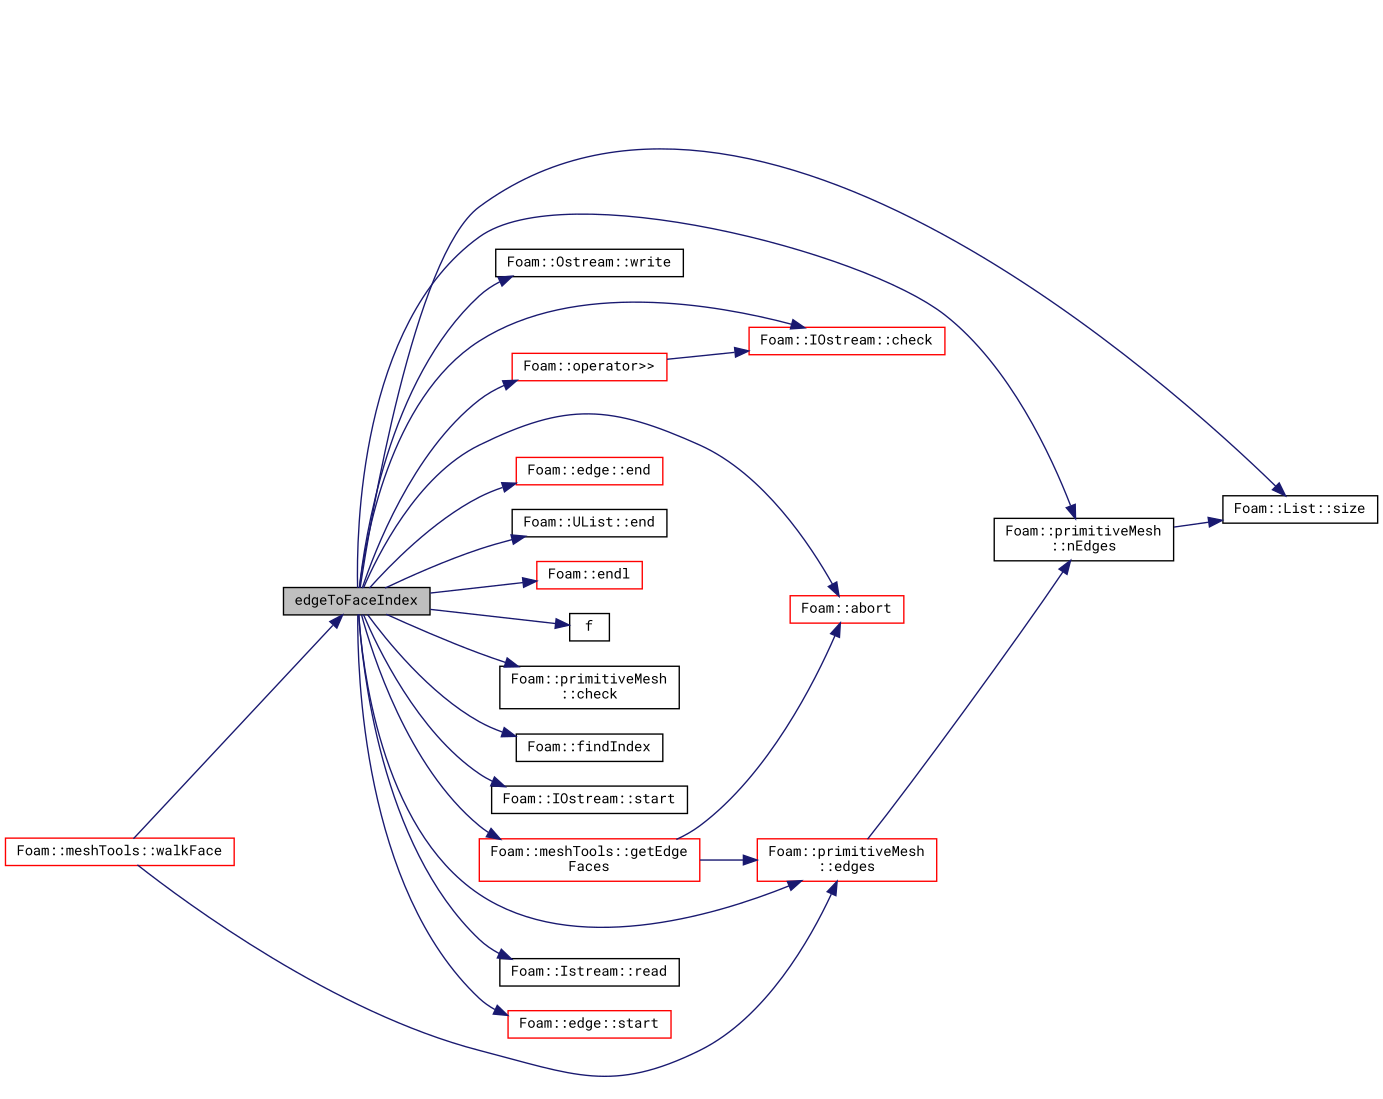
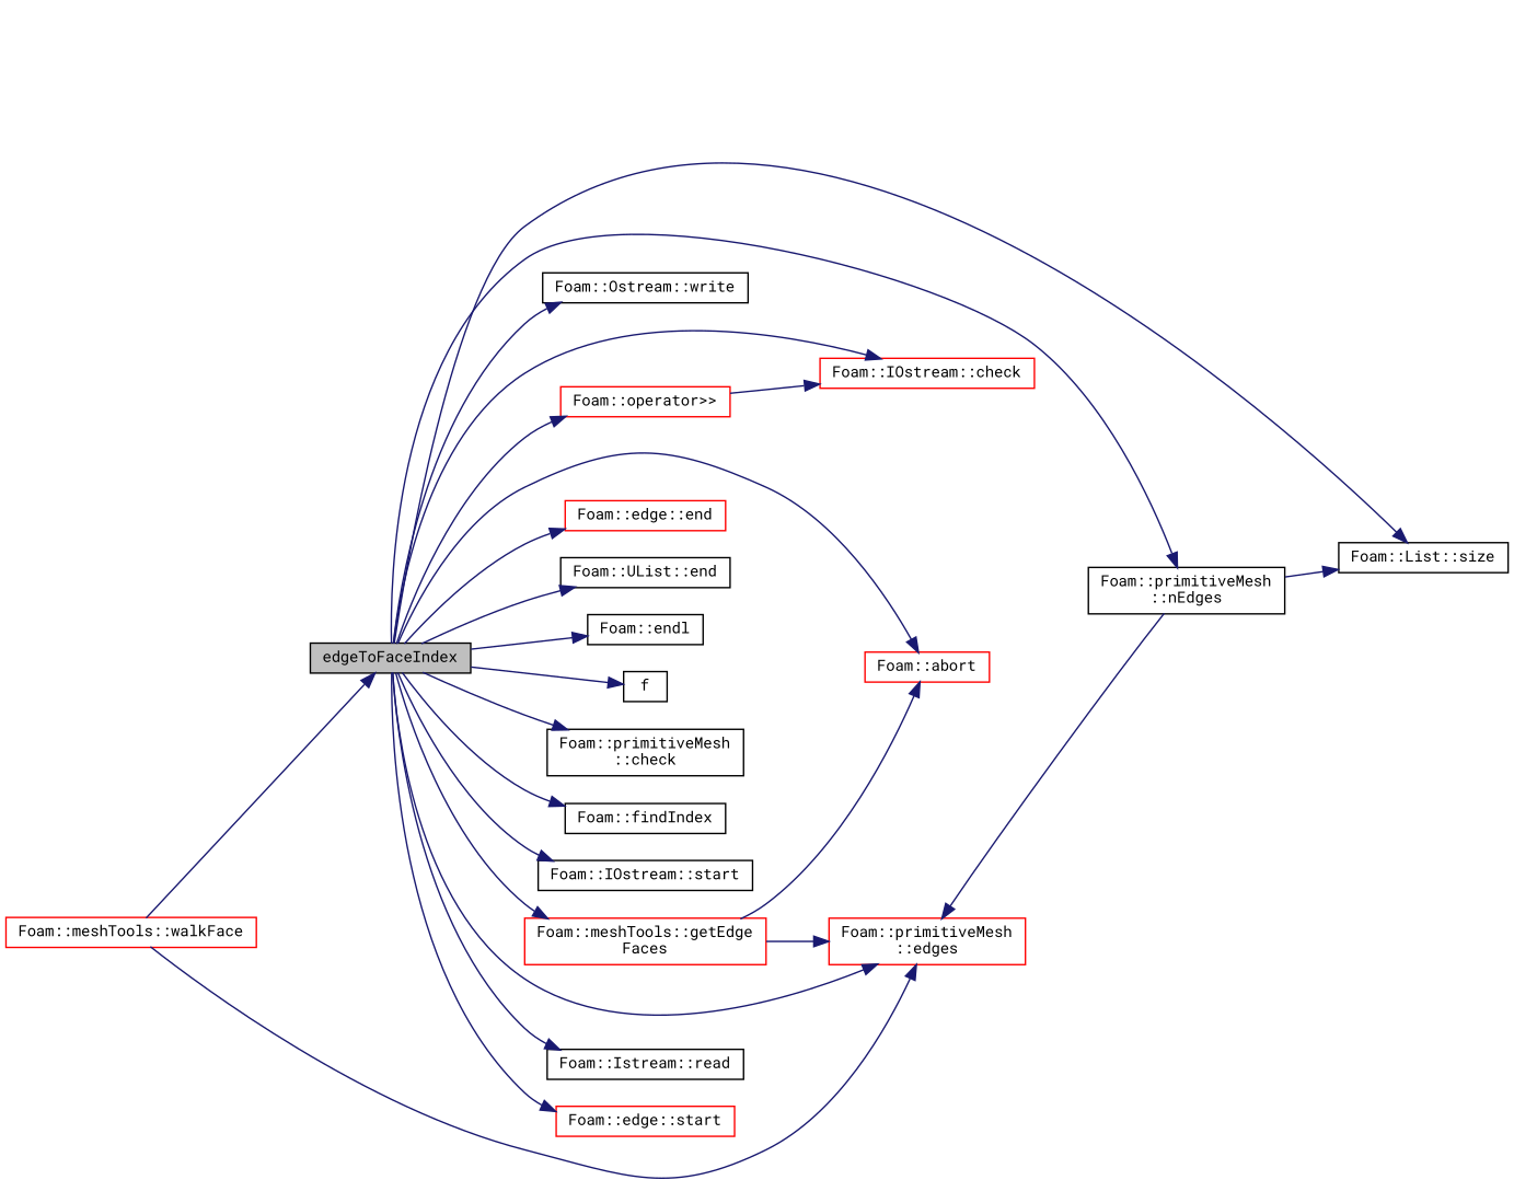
  digraph {
    fontname="Roboto Mono"
    rankdir=LR
    node [color=black fontname="Roboto Mono" fontsize=10 shape=record]
    edge [color=midnightblue fontname="Roboto Mono" fontsize=10 labelfontname=FreeSans labelfontsize=10 style=solid]
    n1 [fillcolor=grey75 fontcolor=black height=0.2 label=edgeToFaceIndex style=filled width=0.4]
    n2 [color=red height=0.2 label="Foam::abort" width=0.4]
    n3 [color=red height=0.2 label="Foam::IOstream::check" width=0.4]
    n4 [color=red height=0.2 label="Foam::primitiveMesh\l::edges" width=0.4]
    n5 [color=red height=0.2 label="Foam::edge::end" width=0.4]
    n6 [height=0.2 label="Foam::UList::end" width=0.4]
-   n7 [color=red height=0.2 label="Foam::endl" width=0.4]
+   n7 [height=0.2 label="Foam::endl" width=0.4]
    n8 [height=0.2 label=f width=0.4]
    n9 [height=0.2 label="Foam::primitiveMesh\l::check" width=0.4]
    n10 [height=0.2 label="Foam::findIndex" width=0.4]
    n11 [height=0.2 label="Foam::IOstream::start" width=0.4]
    n12 [color=red height=0.2 label="Foam::meshTools::getEdge\lFaces" width=0.4]
    n13 [height=0.2 label="Foam::primitiveMesh\l::nEdges" width=0.4]
    n14 [height=0.2 label="Foam::List::size" width=0.4]
    n15 [color=red height=0.2 label="Foam::operator\>\>" width=0.4]
    n16 [height=0.2 label="Foam::Istream::read" width=0.4]
    n17 [color=red height=0.2 label="Foam::edge::start" width=0.4]
    n18 [height=0.2 label="Foam::Ostream::write" width=0.4]
    n19 [color=red height=0.2 label="Foam::meshTools::walkFace" width=0.4]
    n1 -> n2
    n1 -> n3
    n1 -> n4
    n1 -> n5
    n1 -> n6
    n1 -> n7
    n1 -> n8
    n1 -> n9
    n1 -> n10
    n1 -> n11
    n1 -> n12
    n1 -> n13
    n1 -> n14
    n1 -> n15
    n1 -> n16
    n1 -> n17
    n1 -> n18
    n12 -> n2
    n12 -> n4
-   n4 -> n13
+   n13 -> n4
    n13 -> n14
    n15 -> n3
    n19 -> n1
    n19 -> n4
  }
